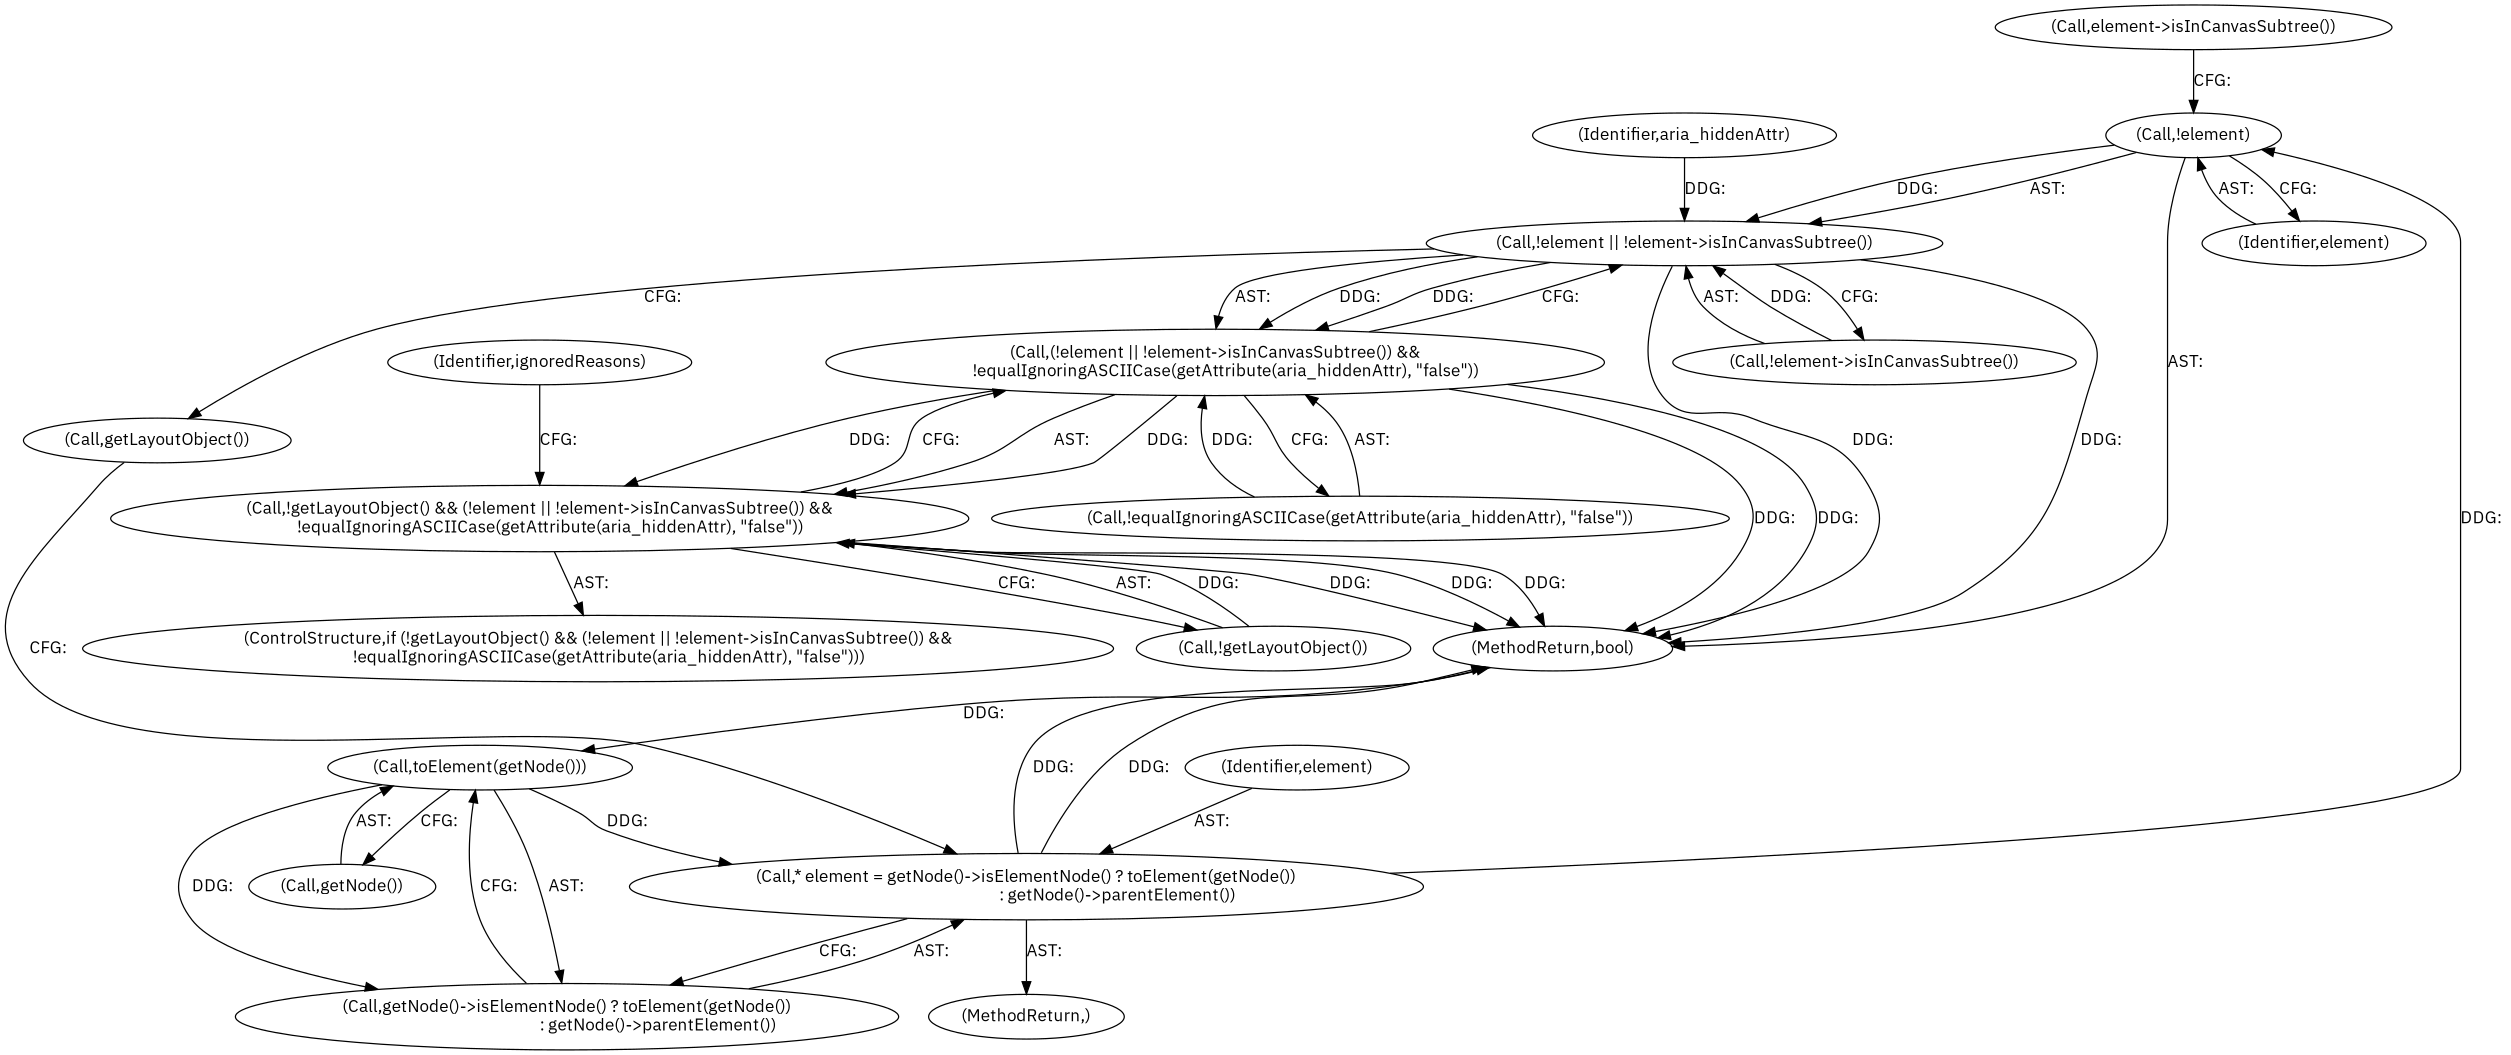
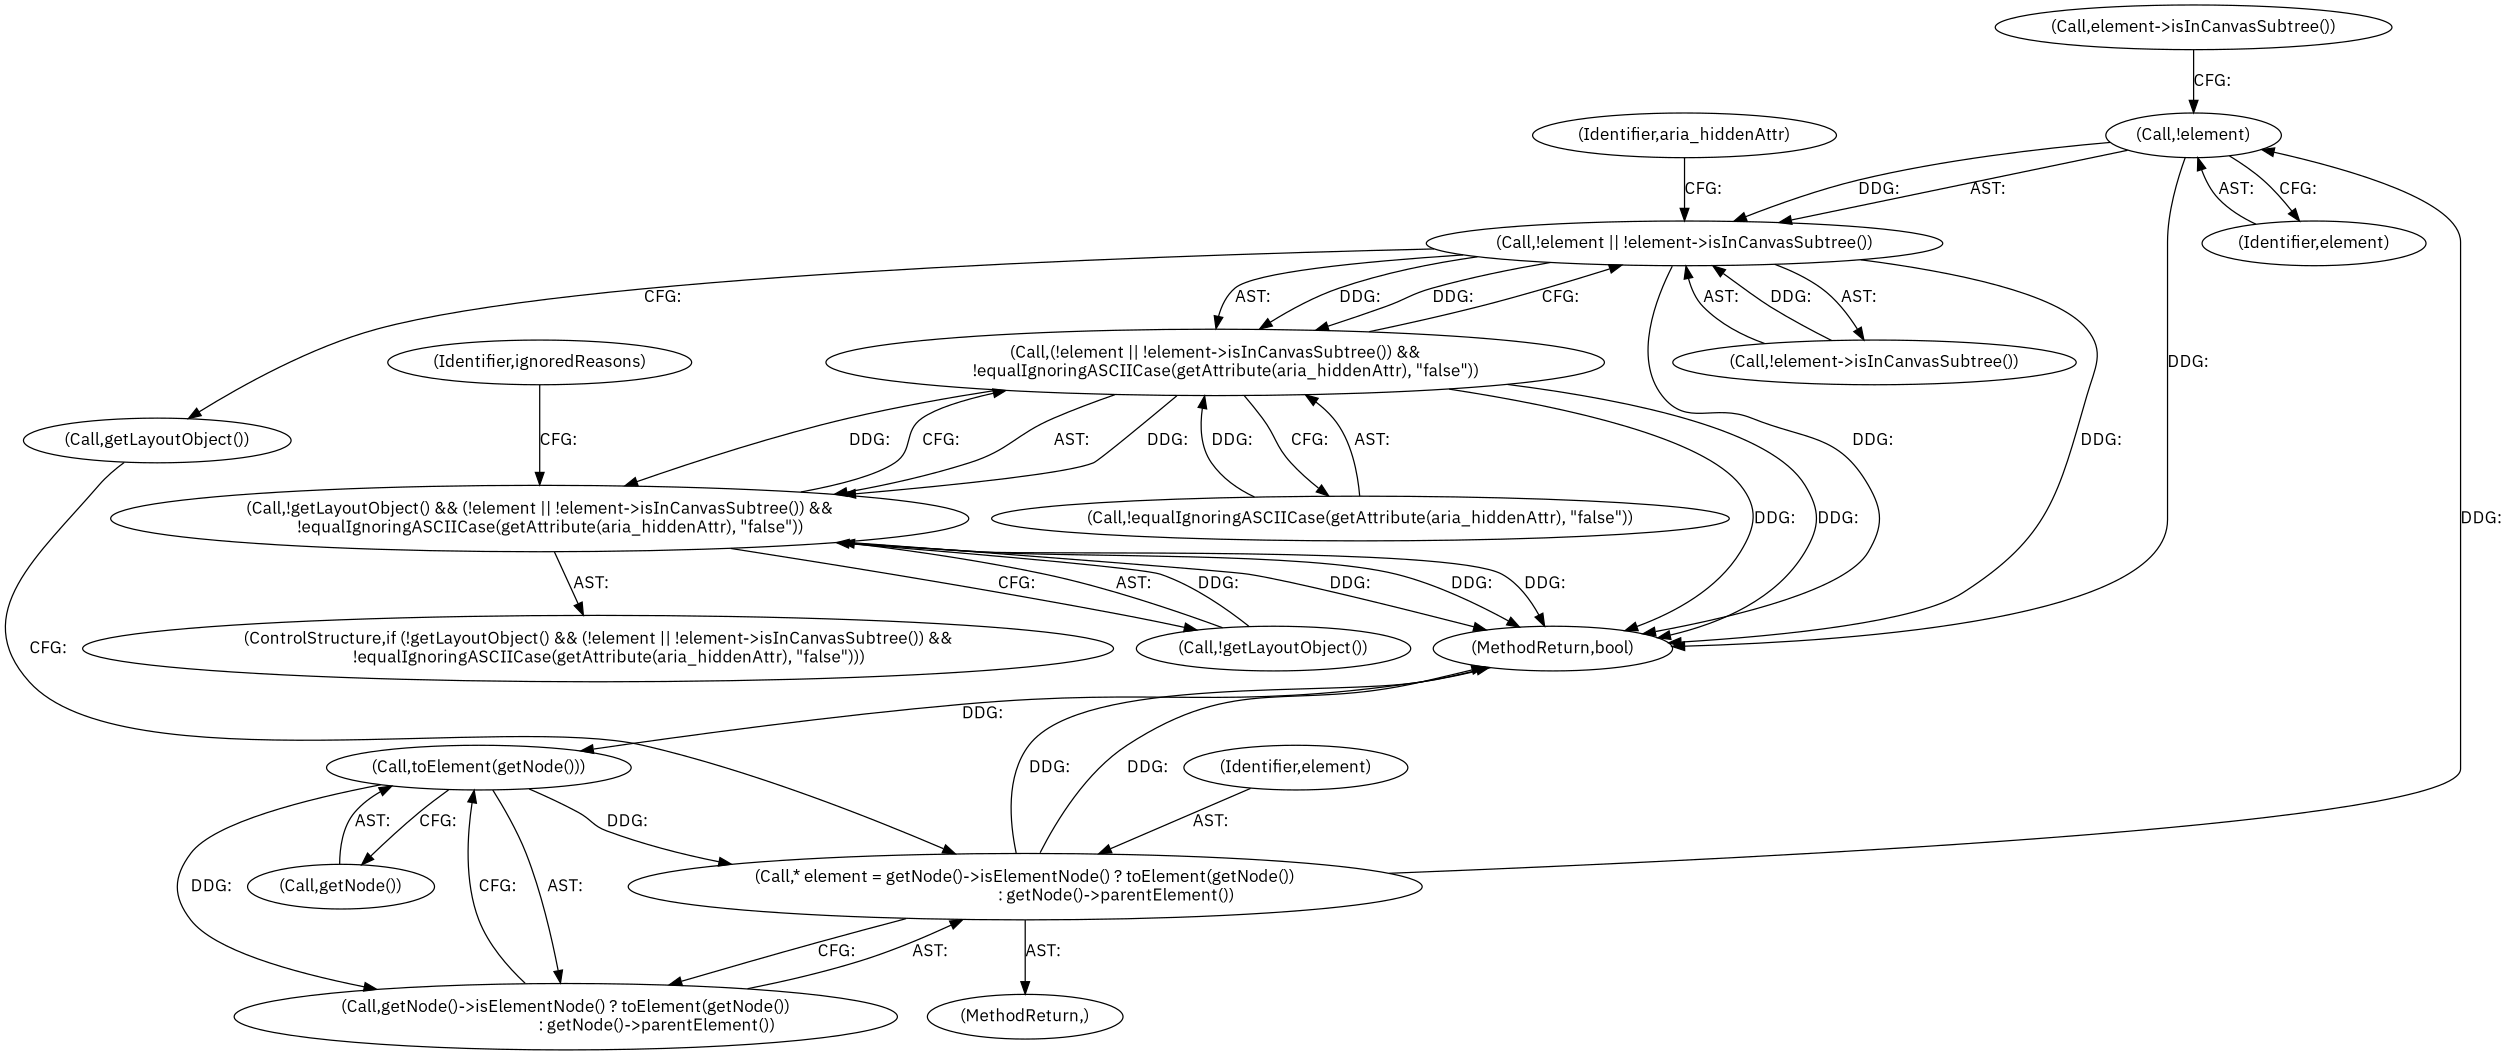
  digraph {
    fontname="IBM Plex Sans"
    node [fontname="IBM Plex Sans"]
    edge [fontname="IBM Plex Sans"]
    n1 [label="(Call,!element)"]
    n2 [label="(Call,!element || !element->isInCanvasSubtree())"]
    n3 [label="(MethodReturn,bool)"]
    n4 [label="(Identifier,element)"]
    n5 [label="(Call,(!element || !element->isInCanvasSubtree()) &&\n      !equalIgnoringASCIICase(getAttribute(aria_hiddenAttr), \"false\"))"]
    n6 [label="(Call,!element->isInCanvasSubtree())"]
    n7 [label="(Call,getLayoutObject())"]
    n8 [label="(Call,toElement(getNode()))"]
    n9 [label="(Call,* element = getNode()->isElementNode() ? toElement(getNode())\n                                                 : getNode()->parentElement())"]
    n10 [label="(Call,getNode()->isElementNode() ? toElement(getNode())\n                                                 : getNode()->parentElement())"]
    n11 [label="(MethodReturn,)"]
    n12 [label="(Call,getNode())"]
    n13 [label="(Call,!getLayoutObject() && (!element || !element->isInCanvasSubtree()) &&\n      !equalIgnoringASCIICase(getAttribute(aria_hiddenAttr), \"false\"))"]
    n14 [label="(Call,!equalIgnoringASCIICase(getAttribute(aria_hiddenAttr), \"false\"))"]
    n15 [label="(ControlStructure,if (!getLayoutObject() && (!element || !element->isInCanvasSubtree()) &&\n      !equalIgnoringASCIICase(getAttribute(aria_hiddenAttr), \"false\")))"]
    n16 [label="(Call,!getLayoutObject())"]
    n17 [label="(Call,element->isInCanvasSubtree())"]
    n18 [label="(Identifier,aria_hiddenAttr)"]
    n19 [label="(Identifier,element)"]
    n20 [label="(Identifier,ignoredReasons)"]
    n1 -> n2 [label="AST: "]
    n1 -> n2 [label="DDG: "]
-   n1 -> n3 [label="AST: "]
+   n1 -> n3 [label="DDG: "]
    n1 -> n4 [label="CFG: "]
    n2 -> n3 [label="DDG: "]
    n2 -> n3 [label="DDG: "]
    n2 -> n5 [label="AST: "]
    n2 -> n5 [label="DDG: "]
    n2 -> n5 [label="DDG: "]
-   n2 -> n6 [label="CFG: "]
+   n2 -> n6 [label="AST: "]
    n2 -> n7 [label="CFG: "]
    n3 -> n8 [label="DDG: "]
    n4 -> n1 [label="AST: "]
    n5 -> n2 [label="CFG: "]
    n5 -> n3 [label="DDG: "]
    n5 -> n3 [label="DDG: "]
    n5 -> n13 [label="AST: "]
    n5 -> n13 [label="DDG: "]
    n5 -> n13 [label="DDG: "]
    n5 -> n14 [label="CFG: "]
    n6 -> n2 [label="AST: "]
    n6 -> n2 [label="DDG: "]
    n7 -> n9 [label="CFG: "]
    n8 -> n9 [label="DDG: "]
    n8 -> n10 [label="AST: "]
    n8 -> n10 [label="DDG: "]
    n8 -> n12 [label="CFG: "]
    n9 -> n1 [label="DDG: "]
    n9 -> n3 [label="DDG: "]
    n9 -> n3 [label="DDG: "]
    n9 -> n10 [label="CFG: "]
    n9 -> n11 [label="AST: "]
    n10 -> n8 [label="CFG: "]
    n10 -> n9 [label="AST: "]
    n12 -> n8 [label="AST: "]
    n13 -> n3 [label="DDG: "]
    n13 -> n3 [label="DDG: "]
    n13 -> n3 [label="DDG: "]
    n13 -> n5 [label="CFG: "]
    n13 -> n15 [label="AST: "]
    n13 -> n16 [label="CFG: "]
    n14 -> n5 [label="AST: "]
    n14 -> n5 [label="DDG: "]
    n16 -> n13 [label="AST: "]
    n16 -> n13 [label="DDG: "]
    n17 -> n1 [label="CFG: "]
-   n18 -> n2 [label="DDG: "]
+   n18 -> n2 [label="CFG: "]
    n19 -> n9 [label="AST: "]
    n20 -> n13 [label="CFG: "]
  }
